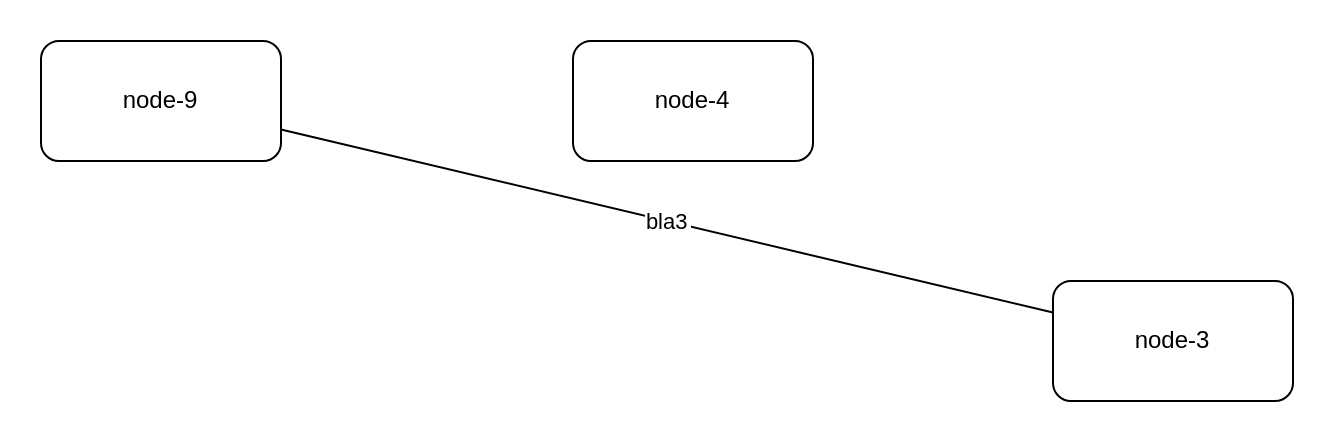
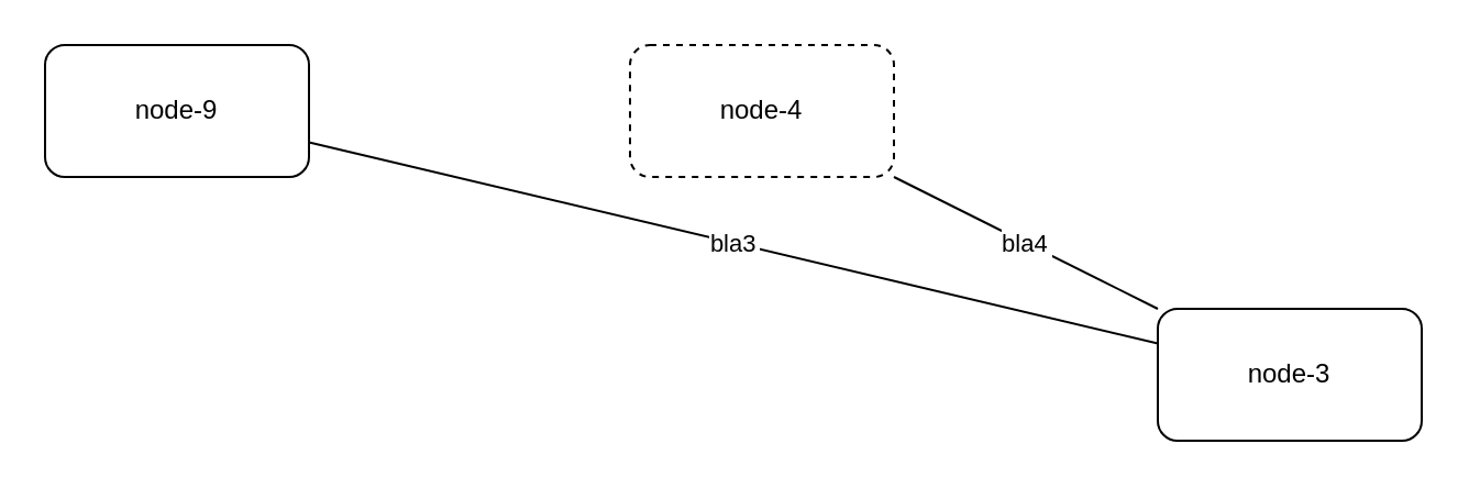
  <mxCell id="0" />
  <mxCell id="1" parent="0" />
  <mxCell id="2" value="node-9" parent="1" style="rounded=1;whiteSpace=wrap;html=1;" vertex="1"><mxGeometry as="geometry" height="60" width="120" x="20" y="20" /></mxCell>
  <mxCell id="3" value="node-3" parent="1" style="rounded=1;whiteSpace=wrap;html=1;" vertex="1"><mxGeometry as="geometry" height="60" width="120" x="526" y="140" /></mxCell>
- <mxCell id="4" value="node-4" parent="1" style="rounded=1;whiteSpace=wrap;html=1;" vertex="1"><mxGeometry as="geometry" height="60" width="120" x="286" y="20" /></mxCell>
+ <mxCell id="4" value="node-4" parent="1" style="rounded=1;whiteSpace=wrap;html=1;dashed=1;" vertex="1"><mxGeometry as="geometry" height="60" width="120" x="286" y="20" /></mxCell>
  <mxCell id="5" value="bla3" edge="1" parent="1" source="3" style="endArrow=none;" target="2"><mxGeometry as="geometry" relative="1" /></mxCell>
+ <mxCell id="6" value="bla4" edge="1" parent="1" source="4" style="endArrow=none;" target="3"><mxGeometry as="geometry" relative="1" /></mxCell>
